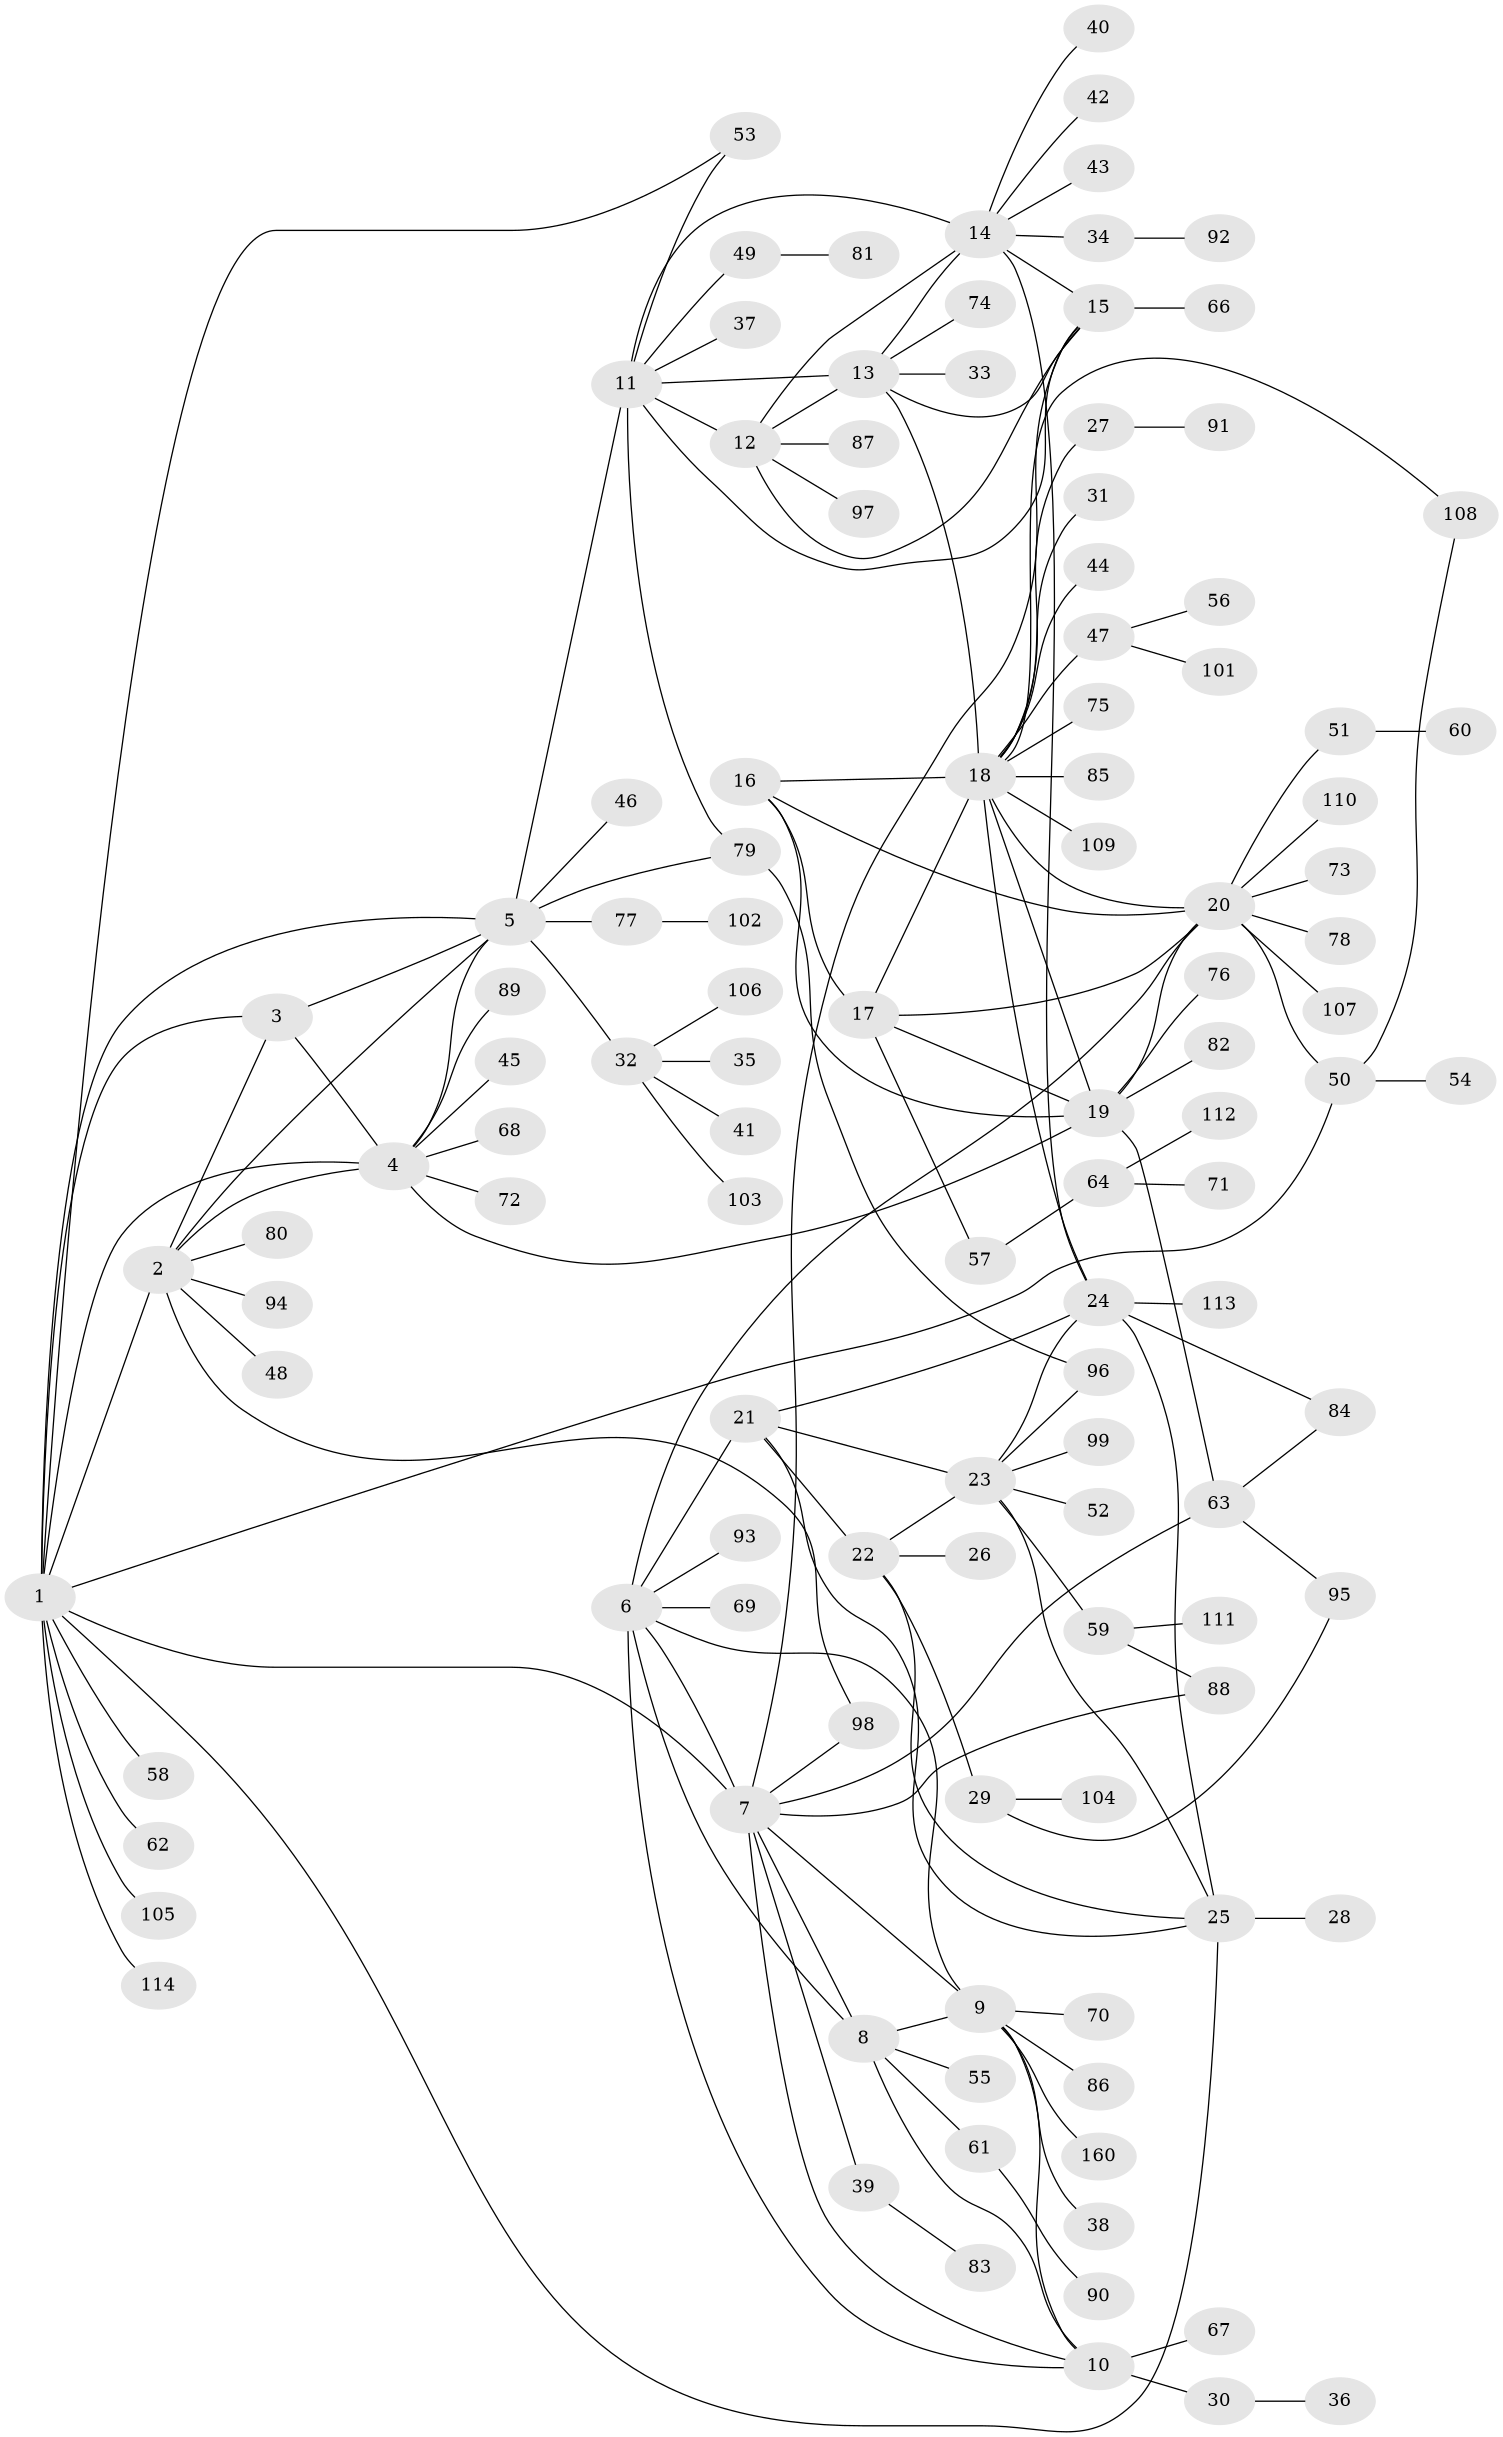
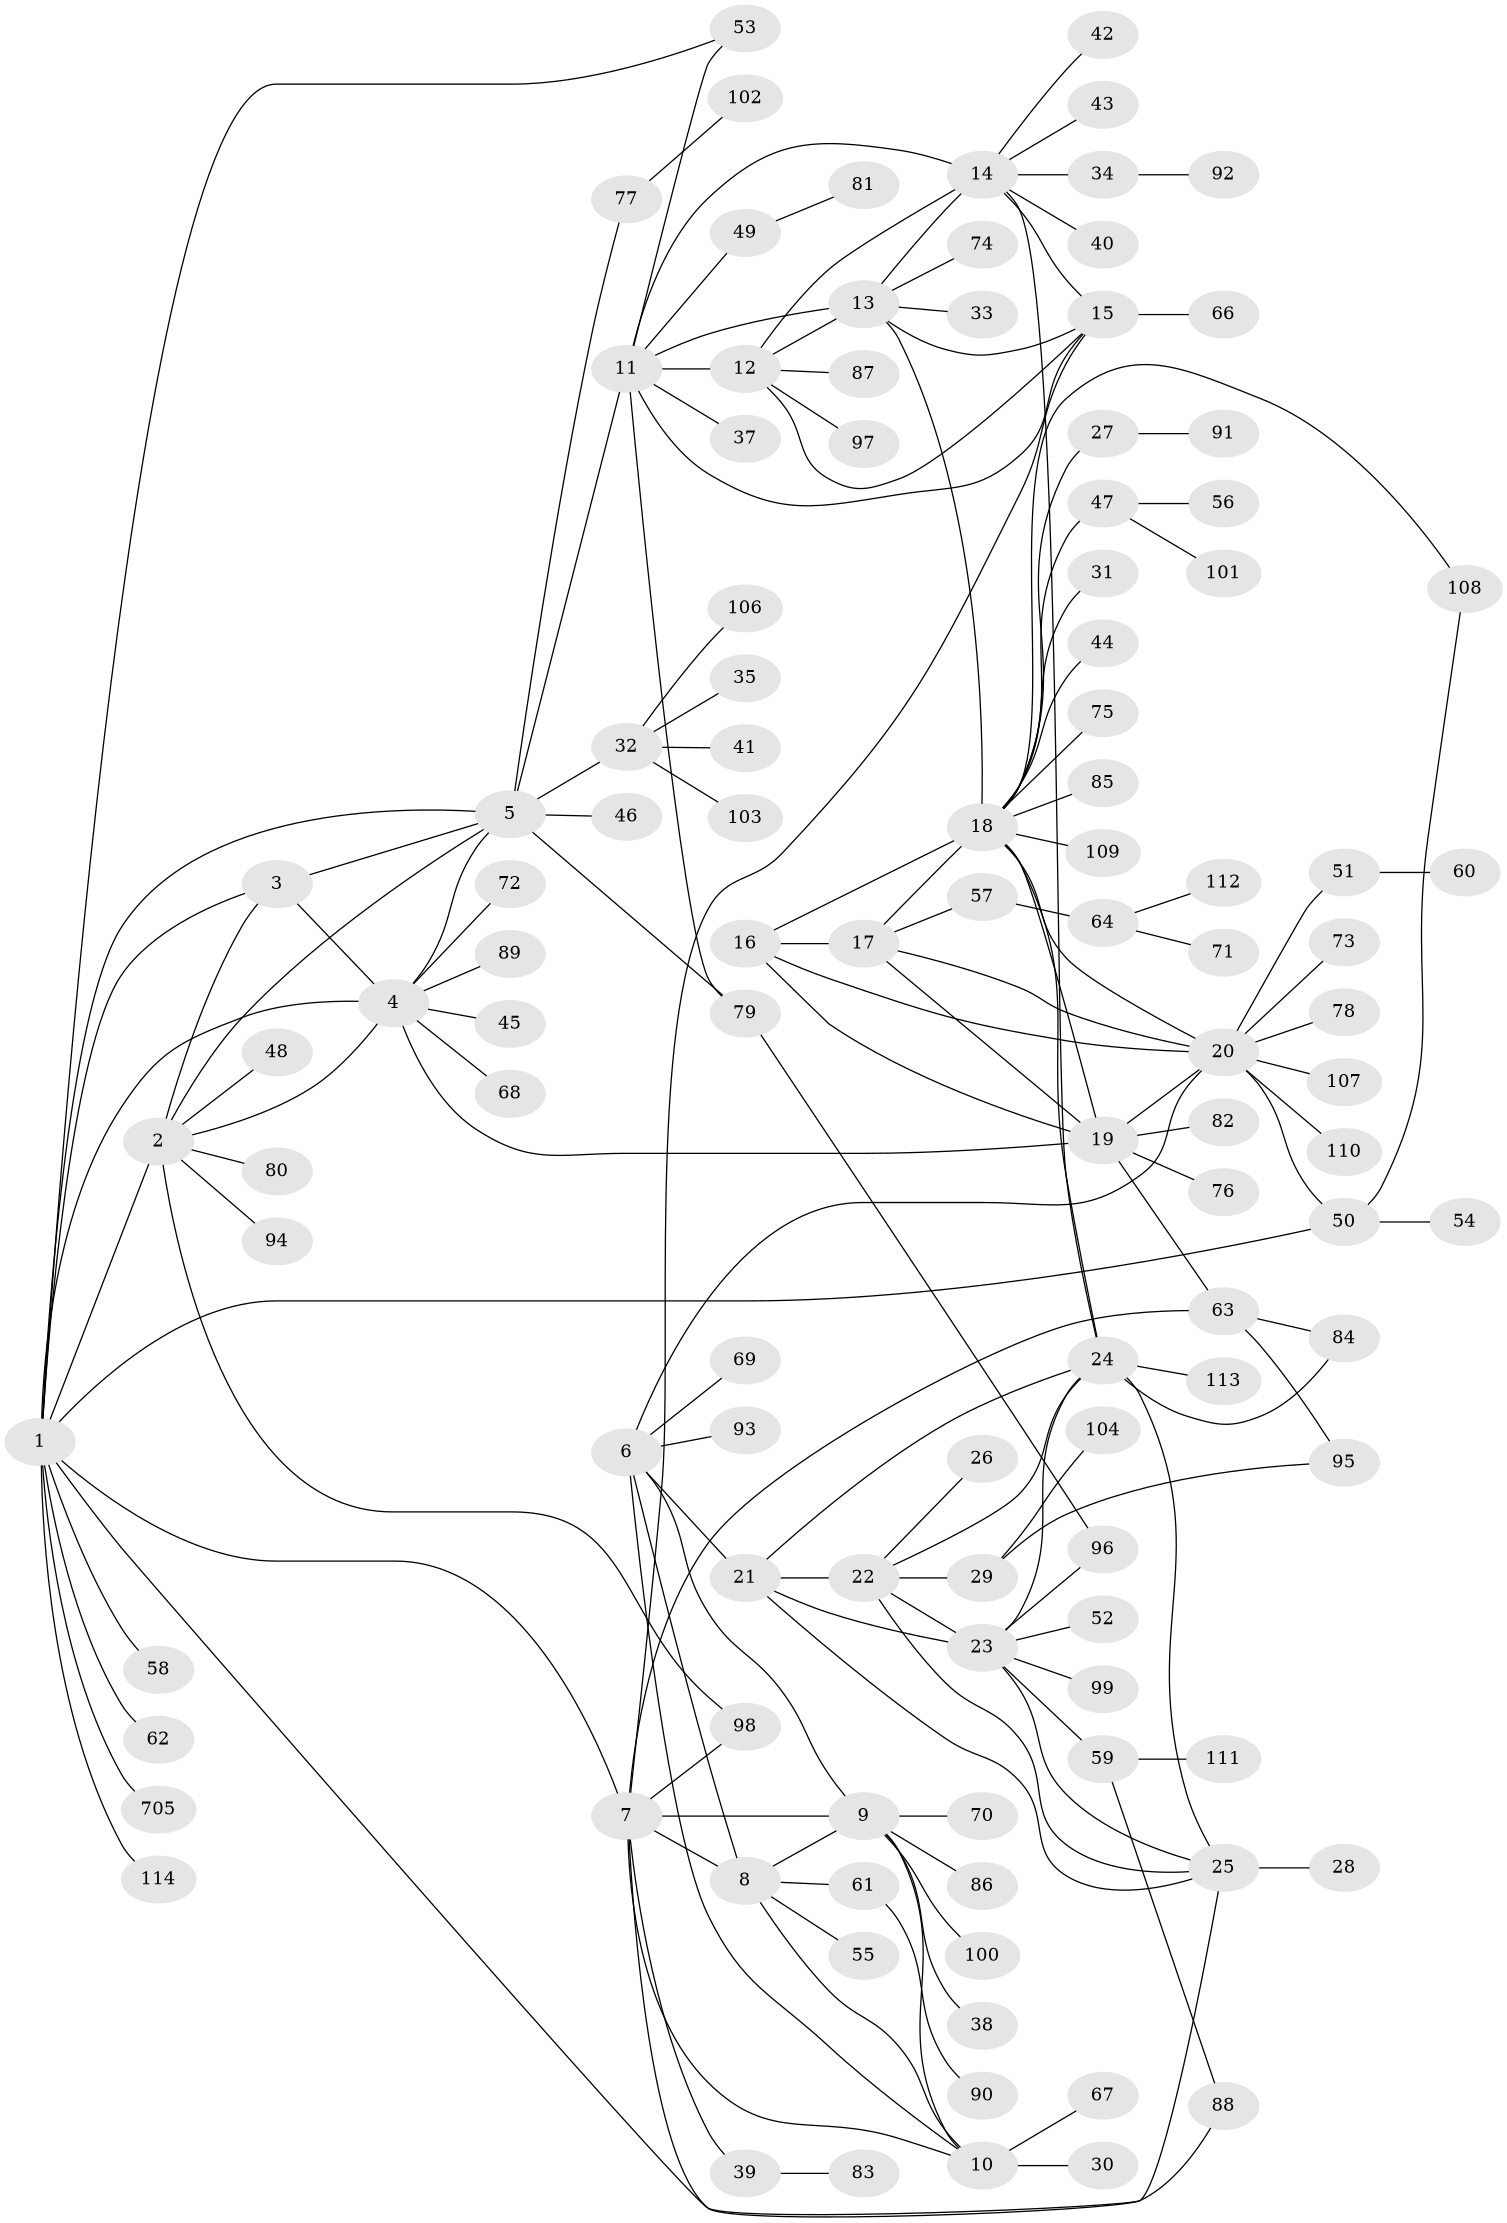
  graph {
    rankdir=LR
    node [color=gray90 style=filled]
    1
    2
    3
    4
    5
    7
    25
    50
    53
    58
    62
-   105
+   105 [label=705]
    114
    48
    80
    94
    98
    19
    45
    68
    72
    89
    11
    32
    46
    77
    79
    8
    9
    10
    15
    39
    63
    88
    28
    108
    54
    20
    76
    82
    12
    13
    14
    37
    49
    35
    41
    103
    106
    102
    96
    6
    21
    69
    93
    55
    61
    38
    70
    86
-   100 [label=160]
+   100
    30
    67
    51
    73
    78
    107
    110
    24
    22
    23
    66
    83
    84
    95
    90
-   36
    87
    97
    18
    33
    74
    34
    40
    42
    43
    81
    27
    31
    44
    47
    75
    85
    109
    113
    92
    16
    17
    57
    64
    91
    56
    101
    60
    26
    29
    52
    59
    99
    104
    111
    71
    112
    1 -- 2
    1 -- 3
    1 -- 4
    1 -- 5
    1 -- 7
    1 -- 25
    1 -- 50
    1 -- 53
    1 -- 58
    1 -- 62
    1 -- 105
    1 -- 114
    2 -- 3
    2 -- 4
    2 -- 5
    2 -- 48
    2 -- 80
    2 -- 94
    2 -- 98
    3 -- 4
    3 -- 5
    4 -- 5
    4 -- 19
    4 -- 45
    4 -- 68
    4 -- 72
    4 -- 89
    5 -- 11
    5 -- 32
    5 -- 46
    5 -- 77
    5 -- 79
    7 -- 98
    7 -- 8
    7 -- 9
    7 -- 10
    7 -- 15
    7 -- 39
    7 -- 63
    7 -- 88
    25 -- 28
    50 -- 108
    50 -- 54
    19 -- 63
    19 -- 20
    19 -- 76
    19 -- 82
    11 -- 53
    11 -- 79
    11 -- 15
    11 -- 12
    11 -- 13
    11 -- 14
    11 -- 37
    11 -- 49
    32 -- 35
    32 -- 41
    32 -- 103
    32 -- 106
    77 -- 102
    79 -- 96
    8 -- 9
    8 -- 10
    8 -- 55
    8 -- 61
    9 -- 10
    9 -- 38
    9 -- 70
    9 -- 86
    9 -- 100
    10 -- 30
    10 -- 67
    15 -- 66
    39 -- 83
    63 -- 84
    63 -- 95
    20 -- 50
    20 -- 51
    20 -- 73
    20 -- 78
    20 -- 107
    20 -- 110
    12 -- 15
    12 -- 13
    12 -- 14
    12 -- 87
    12 -- 97
    13 -- 15
    13 -- 14
    13 -- 18
    13 -- 33
    13 -- 74
    14 -- 15
    14 -- 24
    14 -- 34
    14 -- 40
    14 -- 42
    14 -- 43
    49 -- 81
-   6 -- 7
    6 -- 8
    6 -- 9
    6 -- 10
    6 -- 20
    6 -- 21
    6 -- 69
    6 -- 93
    21 -- 25
    21 -- 24
    21 -- 22
    21 -- 23
    61 -- 90
-   30 -- 36
    51 -- 60
    24 -- 25
    24 -- 84
    24 -- 113
    22 -- 25
+   22 -- 24
    22 -- 23
    22 -- 26
    22 -- 29
    23 -- 25
    23 -- 96
    23 -- 24
    23 -- 52
    23 -- 59
    23 -- 99
    18 -- 19
    18 -- 108
    18 -- 20
    18 -- 24
    18 -- 27
    18 -- 31
    18 -- 44
    18 -- 47
    18 -- 75
    18 -- 85
    18 -- 109
    34 -- 92
    27 -- 91
    47 -- 56
    47 -- 101
    16 -- 19
    16 -- 20
    16 -- 18
    16 -- 17
    17 -- 19
    17 -- 20
    17 -- 18
    17 -- 57
    57 -- 64
    64 -- 71
    64 -- 112
    29 -- 95
    29 -- 104
    59 -- 88
    59 -- 111
  }
